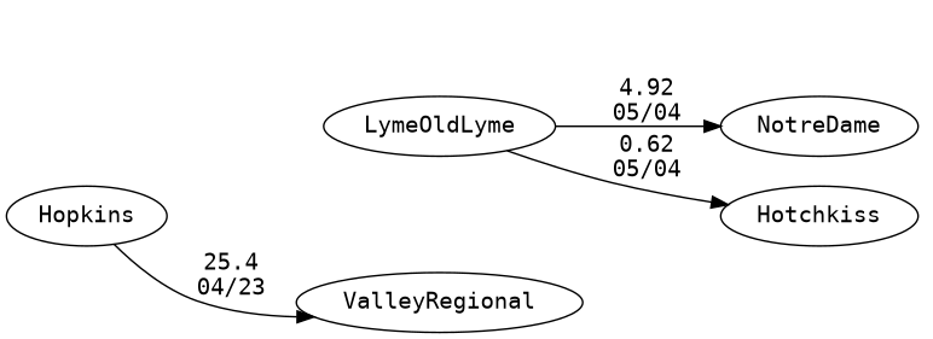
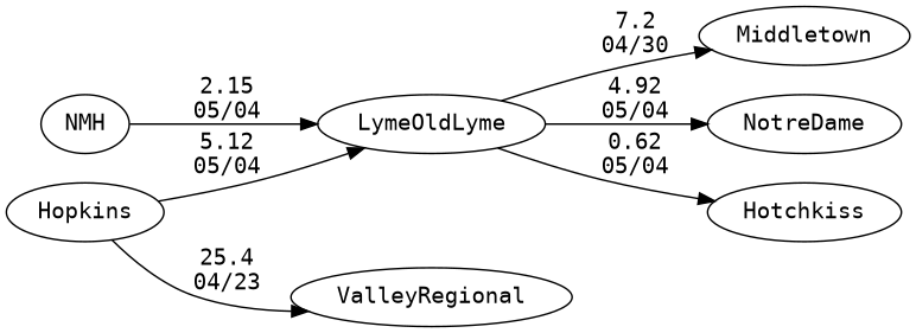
  digraph {
    fontname="DejaVu Sans Mono"
    rankdir=LR
    node [fontname="DejaVu Sans Mono"]
    edge [fontname="DejaVu Sans Mono" random=random]
+   NMH
    LymeOldLyme
+   Middletown
    NotreDame
    Hotchkiss
    Hopkins
    ValleyRegional
+   NMH -> LymeOldLyme [label="2.15\n05/04" weight=98]
+   LymeOldLyme -> Middletown [label="7.2\n04/30" weight=93]
    LymeOldLyme -> NotreDame [label="4.92\n05/04" weight=96]
    LymeOldLyme -> Hotchkiss [label="0.62\n05/04" weight=100]
+   Hopkins -> LymeOldLyme [label="5.12\n05/04" weight=95]
    Hopkins -> ValleyRegional [label="25.4\n04/23" weight=75]
  }
